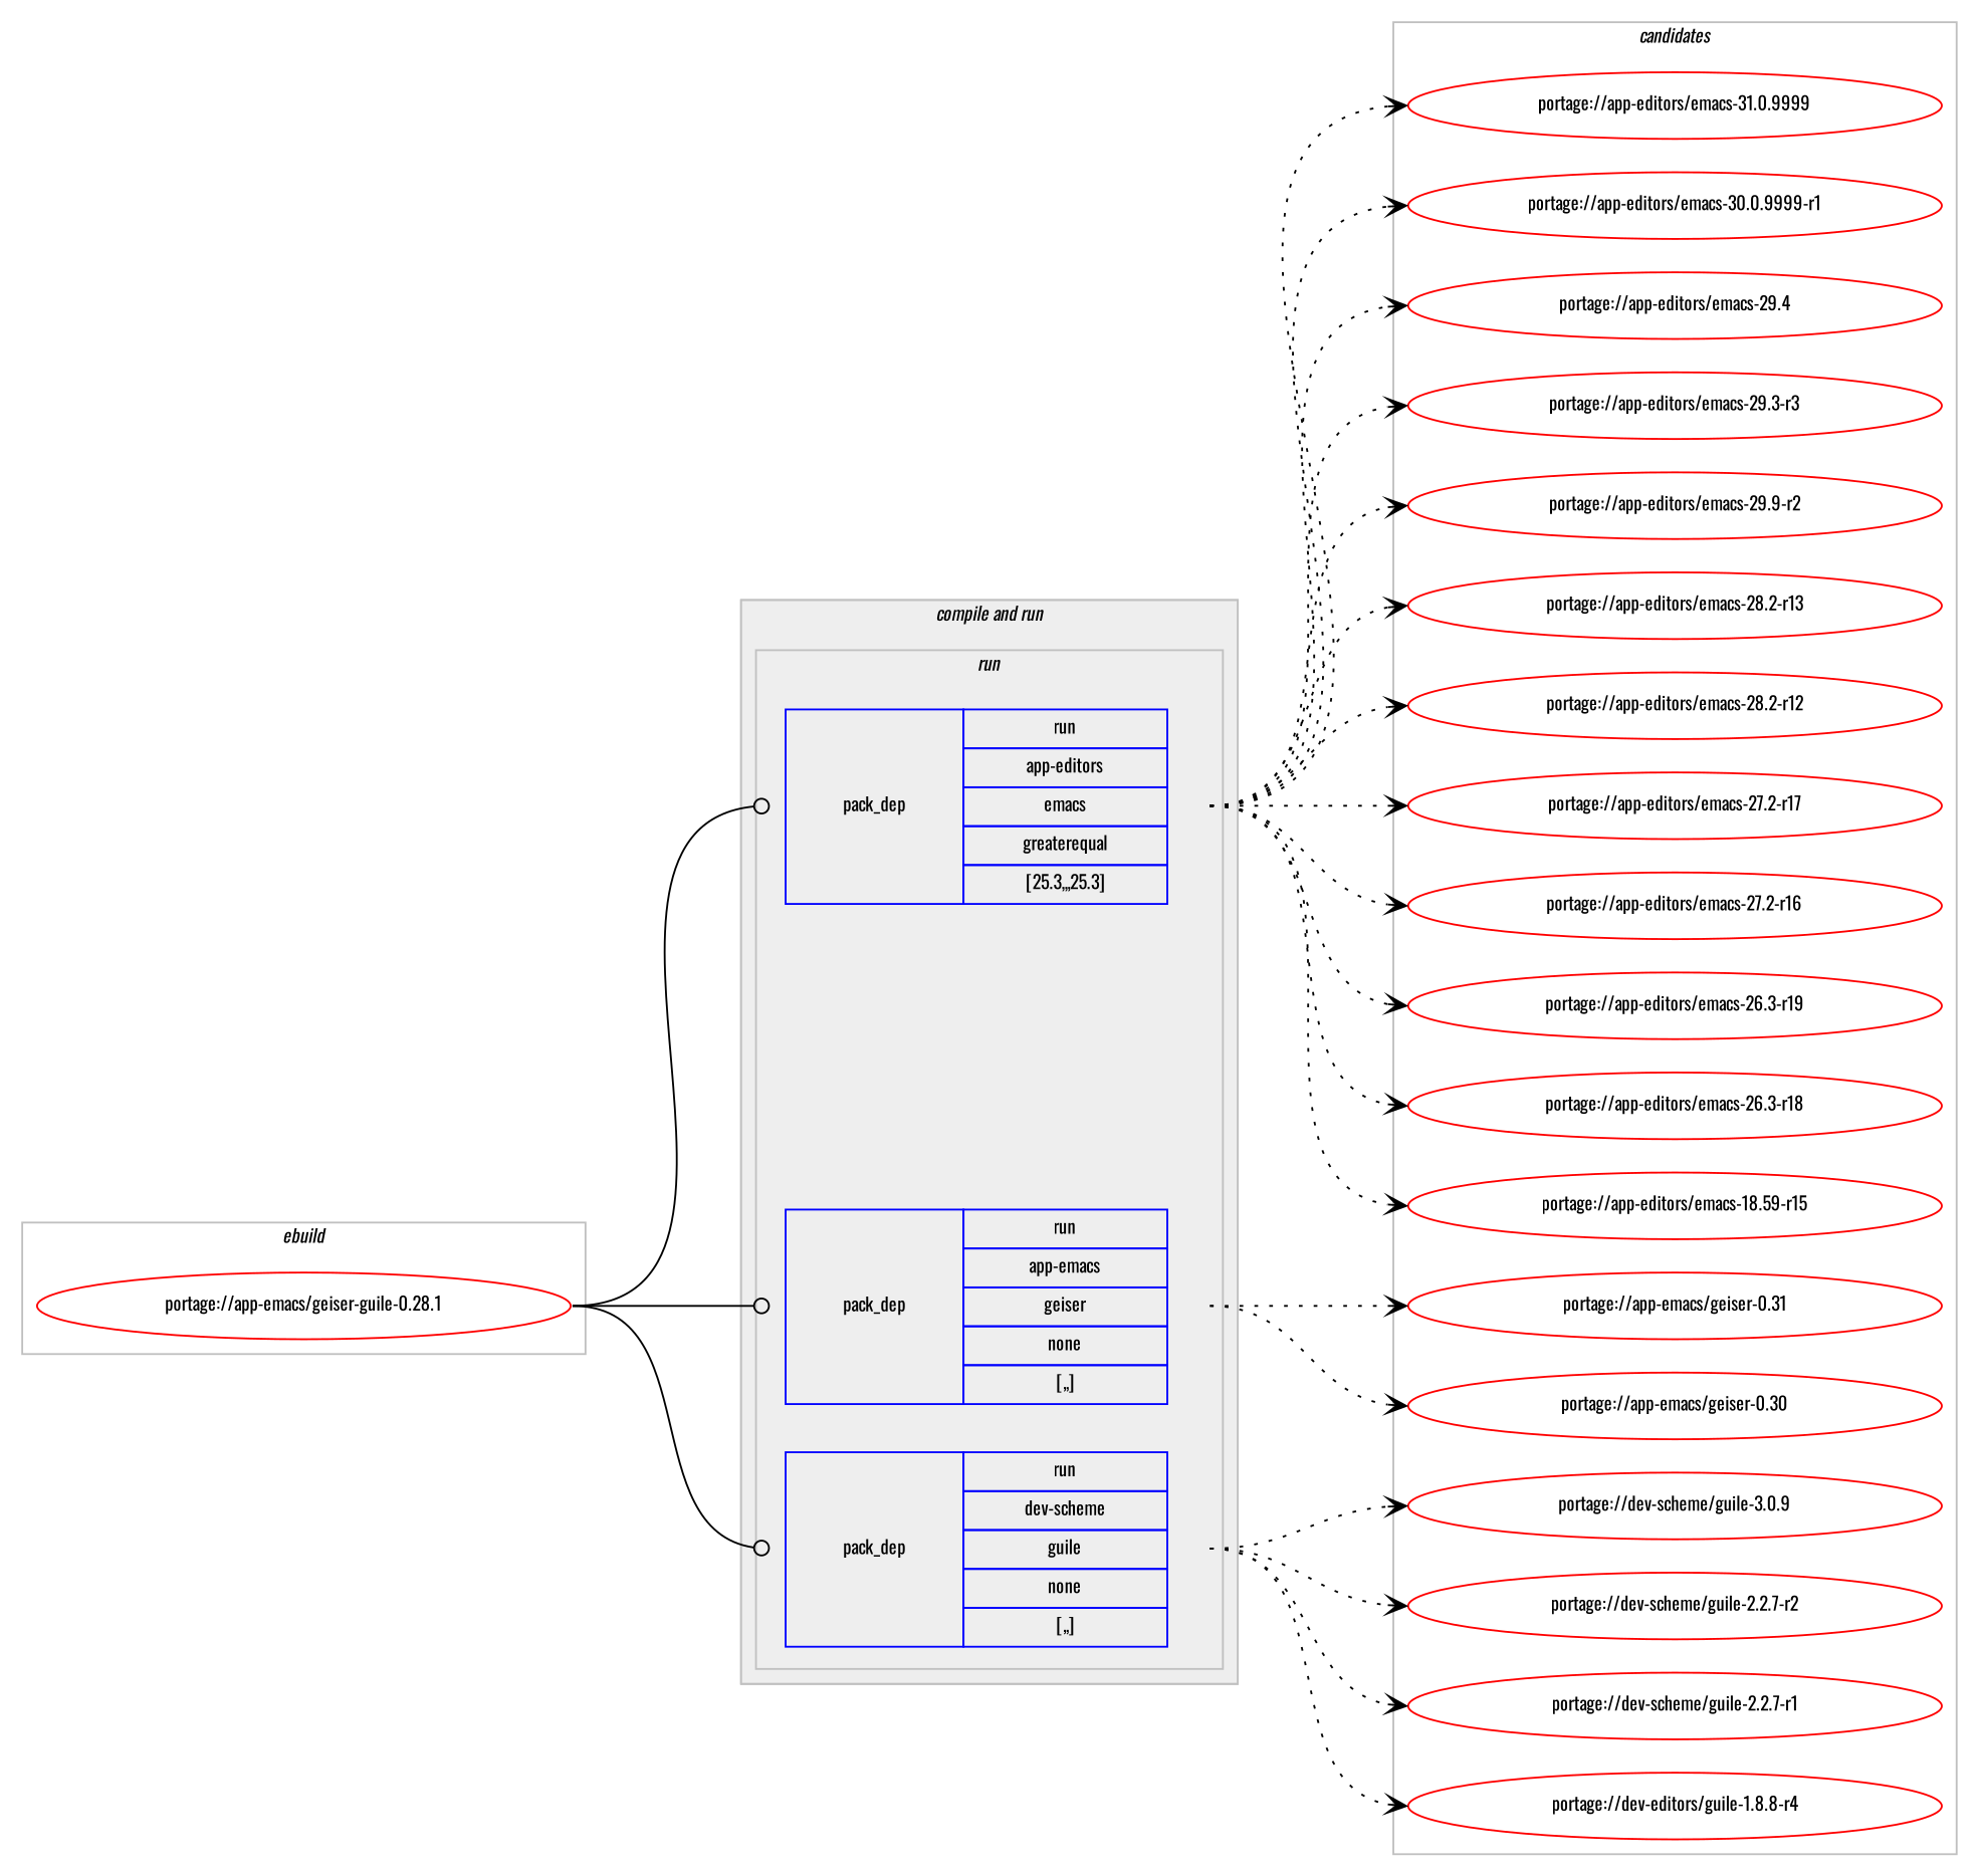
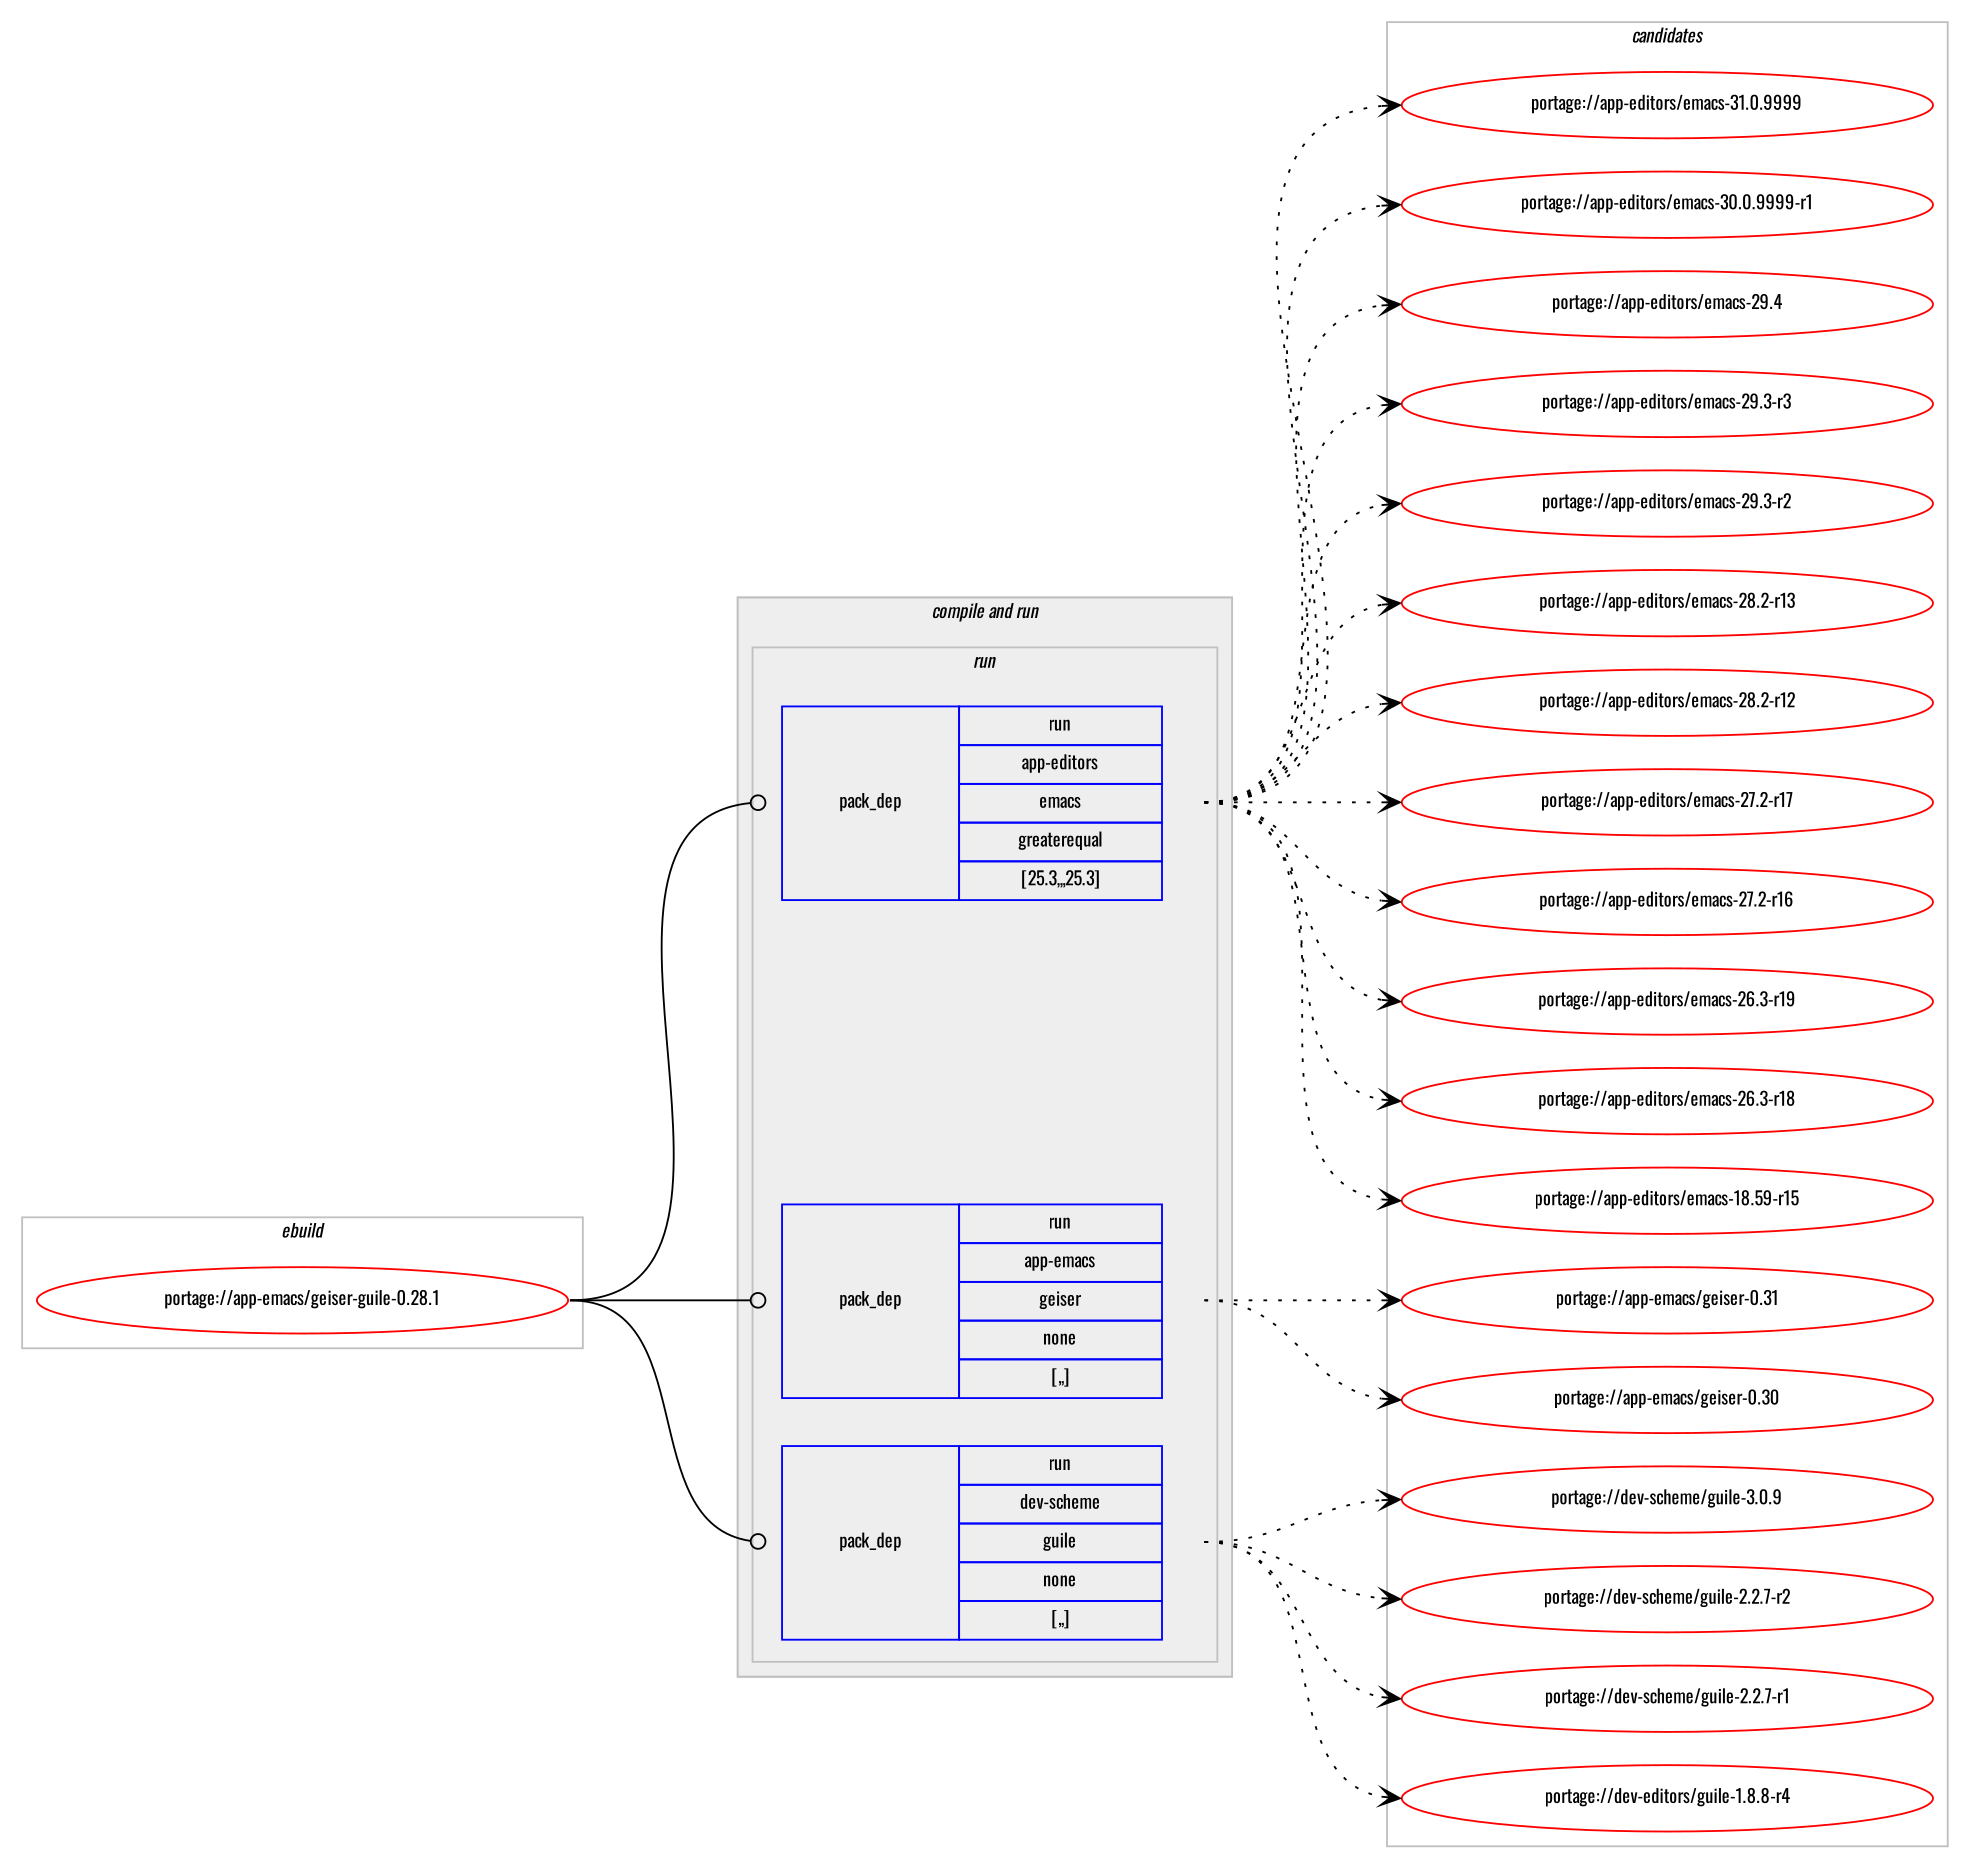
  digraph {
    compound=true
    concentrate=true
    fontname=Oswald
    fontsize=10
    newrank=true
    rankdir=LR
    ranksep=1.5
    node [color=red fontname=Oswald fontsize=10]
    edge [arrowhead=vee fontname=Oswald headport=w style=dotted tailport=e weight=100]
    n1 [label="portage://app-emacs/geiser-guile-0.28.1" width=4]
    n2 [color=blue label=<<TABLE BORDER="0" CELLBORDER="1" CELLSPACING="0" CELLPADDING="4" WIDTH="220"><TR><TD ROWSPAN="6" CELLPADDING="30">pack_dep</TD></TR><TR><TD WIDTH="110">run</TD></TR><TR><TD>app-editors</TD></TR><TR><TD>emacs</TD></TR><TR><TD>greaterequal</TD></TR><TR><TD>[25.3,,,25.3]</TD></TR></TABLE>> shape=none]
    n3 [color=blue label=<<TABLE BORDER="0" CELLBORDER="1" CELLSPACING="0" CELLPADDING="4" WIDTH="220"><TR><TD ROWSPAN="6" CELLPADDING="30">pack_dep</TD></TR><TR><TD WIDTH="110">run</TD></TR><TR><TD>app-emacs</TD></TR><TR><TD>geiser</TD></TR><TR><TD>none</TD></TR><TR><TD>[,,]</TD></TR></TABLE>> shape=none]
    n4 [color=blue label=<<TABLE BORDER="0" CELLBORDER="1" CELLSPACING="0" CELLPADDING="4" WIDTH="220"><TR><TD ROWSPAN="6" CELLPADDING="30">pack_dep</TD></TR><TR><TD WIDTH="110">run</TD></TR><TR><TD>dev-scheme</TD></TR><TR><TD>guile</TD></TR><TR><TD>none</TD></TR><TR><TD>[,,]</TD></TR></TABLE>> shape=none]
    n5 [label="portage://app-editors/emacs-31.0.9999" width=4]
    n6 [label="portage://app-editors/emacs-30.0.9999-r1" width=4]
    n7 [label="portage://app-editors/emacs-29.4" width=4]
    n8 [label="portage://app-editors/emacs-29.3-r3" width=4]
-   n9 [label="portage://app-editors/emacs-29.9-r2" width=4]
+   n9 [label="portage://app-editors/emacs-29.3-r2" width=4]
    n10 [label="portage://app-editors/emacs-28.2-r13" width=4]
    n11 [label="portage://app-editors/emacs-28.2-r12" width=4]
    n12 [label="portage://app-editors/emacs-27.2-r17" width=4]
    n13 [label="portage://app-editors/emacs-27.2-r16" width=4]
    n14 [label="portage://app-editors/emacs-26.3-r19" width=4]
    n15 [label="portage://app-editors/emacs-26.3-r18" width=4]
    n16 [label="portage://app-editors/emacs-18.59-r15" width=4]
    n17 [label="portage://app-emacs/geiser-0.31" width=4]
    n18 [label="portage://app-emacs/geiser-0.30" width=4]
    n19 [label="portage://dev-scheme/guile-3.0.9" width=4]
    n20 [label="portage://dev-scheme/guile-2.2.7-r2" width=4]
    n21 [label="portage://dev-scheme/guile-2.2.7-r1" width=4]
    n22 [label="portage://dev-editors/guile-1.8.8-r4" width=4]
    subgraph cluster_1 {
      color=gray
      label=<<i>ebuild</i>>
      n1
    }
    subgraph cluster_2 {
      color=gray
      label=<<i>dependencies</i>>
      subgraph cluster_3 {
        color=gray
        fillcolor="#eeeeee"
        label=<<i>compile</i>>
        style=filled
      }
      subgraph cluster_4 {
        color=gray
        fillcolor="#eeeeee"
        label=<<i>compile and run</i>>
        style=filled
      }
      subgraph cluster_5 {
        color=gray
        fillcolor="#eeeeee"
        label=<<i>run</i>>
        style=filled
        subgraph sub_6 {
          color=gray
          fillcolor="#eeeeee"
          label=<<i>run</i>>
          style=filled
          n2
        }
        subgraph sub_7 {
          color=gray
          fillcolor="#eeeeee"
          label=<<i>run</i>>
          style=filled
          n3
        }
        subgraph sub_8 {
          color=gray
          fillcolor="#eeeeee"
          label=<<i>run</i>>
          style=filled
          n4
        }
      }
    }
    subgraph cluster_9 {
      color=gray
      label=<<i>candidates</i>>
      rank=same
      subgraph sub_10 {
        color=black
        label=<<i>candidates</i>>
        nodesep=1
        rank=same
        n5
        n6
        n7
        n8
        n9
        n10
        n11
        n12
        n13
        n14
        n15
        n16
      }
      subgraph sub_11 {
        color=black
        label=<<i>candidates</i>>
        nodesep=1
        rank=same
        n17
        n18
      }
      subgraph sub_12 {
        color=black
        label=<<i>candidates</i>>
        nodesep=1
        rank=same
        n19
        n20
        n21
        n22
      }
    }
    n1 -> n2 [arrowhead=odot style=solid weight=20]
    n1 -> n3 [arrowhead=odot style=solid weight=20]
    n1 -> n4 [arrowhead=odot style=solid weight=20]
    n2 -> n5
    n2 -> n6
    n2 -> n7
    n2 -> n8
    n2 -> n9
    n2 -> n10
    n2 -> n11
    n2 -> n12
    n2 -> n13
    n2 -> n14
    n2 -> n15
    n2 -> n16
    n3 -> n17
    n3 -> n18
    n4 -> n19
    n4 -> n20
    n4 -> n21
    n4 -> n22
  }
